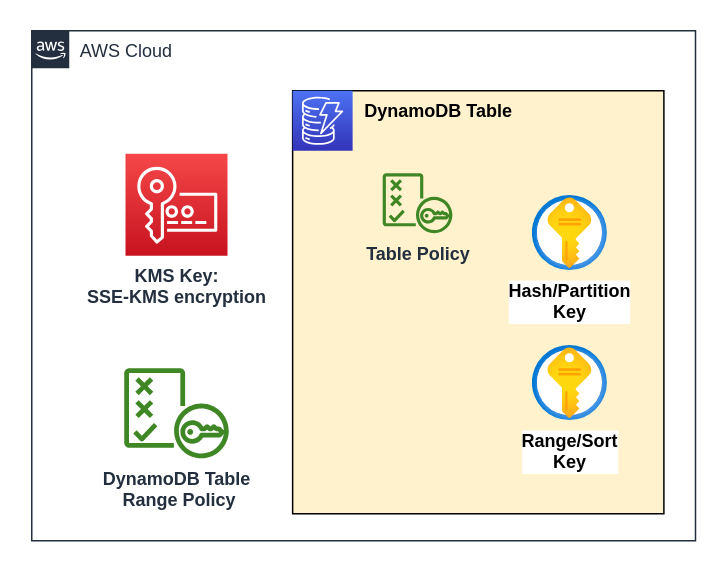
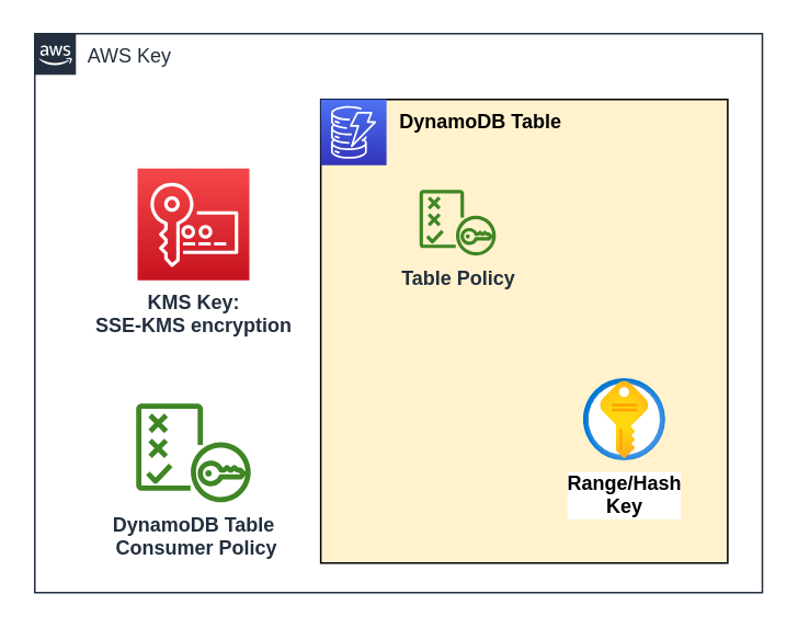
  <mxCell id="0" />
  <mxCell id="1" parent="0" />
- <mxCell id="2" value="AWS Cloud" style="points=[[0,0],[0.25,0],[0.5,0],[0.75,0],[1,0],[1,0.25],[1,0.5],[1,0.75],[1,1],[0.75,1],[0.5,1],[0.25,1],[0,1],[0,0.75],[0,0.5],[0,0.25]];outlineConnect=0;gradientColor=none;html=1;whiteSpace=wrap;fontSize=12;fontStyle=0;shape=mxgraph.aws4.group;grIcon=mxgraph.aws4.group_aws_cloud_alt;strokeColor=#232F3E;fillColor=none;verticalAlign=top;align=left;spacingLeft=30;fontColor=#232F3E;dashed=0;labelBackgroundColor=none;container=1;pointerEvents=0;collapsible=0;recursiveResize=0;" parent="1" vertex="1"><mxGeometry x="20.5" y="20" width="442.5" height="340" as="geometry" /></mxCell>
+ <mxCell id="2" value="AWS Key" style="points=[[0,0],[0.25,0],[0.5,0],[0.75,0],[1,0],[1,0.25],[1,0.5],[1,0.75],[1,1],[0.75,1],[0.5,1],[0.25,1],[0,1],[0,0.75],[0,0.5],[0,0.25]];outlineConnect=0;gradientColor=none;html=1;whiteSpace=wrap;fontSize=12;fontStyle=0;shape=mxgraph.aws4.group;grIcon=mxgraph.aws4.group_aws_cloud_alt;strokeColor=#232F3E;fillColor=none;verticalAlign=top;align=left;spacingLeft=30;fontColor=#232F3E;dashed=0;labelBackgroundColor=none;container=1;pointerEvents=0;collapsible=0;recursiveResize=0;" parent="1" vertex="1"><mxGeometry x="20.5" y="20" width="442.5" height="340" as="geometry" /></mxCell>
  <mxCell id="3" value="&lt;b&gt;KMS Key:&lt;br&gt;SSE-KMS encryption&lt;/b&gt;" style="sketch=0;points=[[0,0,0],[0.25,0,0],[0.5,0,0],[0.75,0,0],[1,0,0],[0,1,0],[0.25,1,0],[0.5,1,0],[0.75,1,0],[1,1,0],[0,0.25,0],[0,0.5,0],[0,0.75,0],[1,0.25,0],[1,0.5,0],[1,0.75,0]];outlineConnect=0;fontColor=#232F3E;gradientColor=#F54749;gradientDirection=north;fillColor=#C7131F;strokeColor=#ffffff;dashed=0;verticalLabelPosition=bottom;verticalAlign=top;align=center;html=1;fontSize=12;fontStyle=0;aspect=fixed;shape=mxgraph.aws4.resourceIcon;resIcon=mxgraph.aws4.key_management_service;" parent="2" vertex="1"><mxGeometry x="62.5" y="82" width="68" height="68" as="geometry" /></mxCell>
- <mxCell id="4" value="DynamoDB Table&lt;br&gt;&amp;nbsp;Range Policy" style="sketch=0;outlineConnect=0;fontColor=#232F3E;gradientColor=none;fillColor=#3F8624;strokeColor=none;dashed=0;verticalLabelPosition=bottom;verticalAlign=top;align=center;html=1;fontSize=12;fontStyle=1;aspect=fixed;pointerEvents=1;shape=mxgraph.aws4.policy;" parent="2" vertex="1"><mxGeometry x="61.575" y="225" width="69.85" height="60" as="geometry" /></mxCell>
+ <mxCell id="4" value="DynamoDB Table&lt;br&gt;&amp;nbsp;Consumer Policy" style="sketch=0;outlineConnect=0;fontColor=#232F3E;gradientColor=none;fillColor=#3F8624;strokeColor=none;dashed=0;verticalLabelPosition=bottom;verticalAlign=top;align=center;html=1;fontSize=12;fontStyle=1;aspect=fixed;pointerEvents=1;shape=mxgraph.aws4.policy;" parent="2" vertex="1"><mxGeometry x="61.575" y="225" width="69.85" height="60" as="geometry" /></mxCell>
  <mxCell id="5" value="&lt;b&gt;&amp;nbsp; &amp;nbsp; &amp;nbsp; &amp;nbsp; &amp;nbsp; &amp;nbsp; &amp;nbsp; DynamoDB Table&lt;/b&gt;" style="rounded=0;whiteSpace=wrap;html=1;fontSize=12;align=left;labelPosition=center;verticalLabelPosition=middle;verticalAlign=top;container=0;fillColor=#fff2cc;" parent="2" vertex="1"><mxGeometry x="173.92" y="40" width="247.5" height="282" as="geometry" /></mxCell>
  <mxCell id="6" value="&lt;b&gt;Table Policy&lt;/b&gt;" style="sketch=0;outlineConnect=0;fontColor=#232F3E;gradientColor=none;fillColor=#3F8624;strokeColor=none;dashed=0;verticalLabelPosition=bottom;verticalAlign=top;align=center;html=1;fontSize=12;fontStyle=0;aspect=fixed;pointerEvents=1;shape=mxgraph.aws4.policy;" parent="2" vertex="1"><mxGeometry x="233.92" y="95" width="46.57" height="40" as="geometry" /></mxCell>
- <mxCell id="7" value="Hash/Partition &lt;br&gt;Key" style="aspect=fixed;html=1;points=[];align=center;image;fontSize=12;image=img/lib/azure2/security/Key_Vaults.svg;fontStyle=1" vertex="1" parent="2"><mxGeometry x="333.92" y="110" width="50" height="50" as="geometry" /></mxCell>
- <mxCell id="8" value="Range/Sort &lt;br&gt;Key" style="aspect=fixed;html=1;points=[];align=center;image;fontSize=12;image=img/lib/azure2/security/Key_Vaults.svg;fontStyle=1" vertex="1" parent="2"><mxGeometry x="333.92" y="210" width="50" height="50" as="geometry" /></mxCell>
+ <mxCell id="8" value="Range/Hash &lt;br&gt;Key" style="aspect=fixed;html=1;points=[];align=center;image;fontSize=12;image=img/lib/azure2/security/Key_Vaults.svg;fontStyle=1" vertex="1" parent="2"><mxGeometry x="333.92" y="210" width="50" height="50" as="geometry" /></mxCell>
  <mxCell id="9" value="" style="sketch=0;points=[[0,0,0],[0.25,0,0],[0.5,0,0],[0.75,0,0],[1,0,0],[0,1,0],[0.25,1,0],[0.5,1,0],[0.75,1,0],[1,1,0],[0,0.25,0],[0,0.5,0],[0,0.75,0],[1,0.25,0],[1,0.5,0],[1,0.75,0]];outlineConnect=0;fontColor=#232F3E;gradientColor=#4D72F3;gradientDirection=north;fillColor=#3334B9;strokeColor=#ffffff;dashed=0;verticalLabelPosition=bottom;verticalAlign=top;align=center;html=1;fontSize=12;fontStyle=0;aspect=fixed;shape=mxgraph.aws4.resourceIcon;resIcon=mxgraph.aws4.dynamodb;" vertex="1" parent="2"><mxGeometry x="173.92" y="40" width="40" height="40" as="geometry" /></mxCell>
